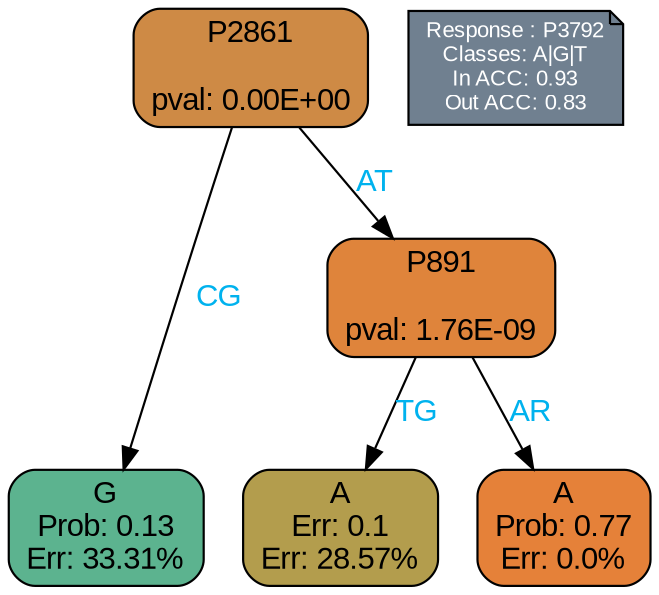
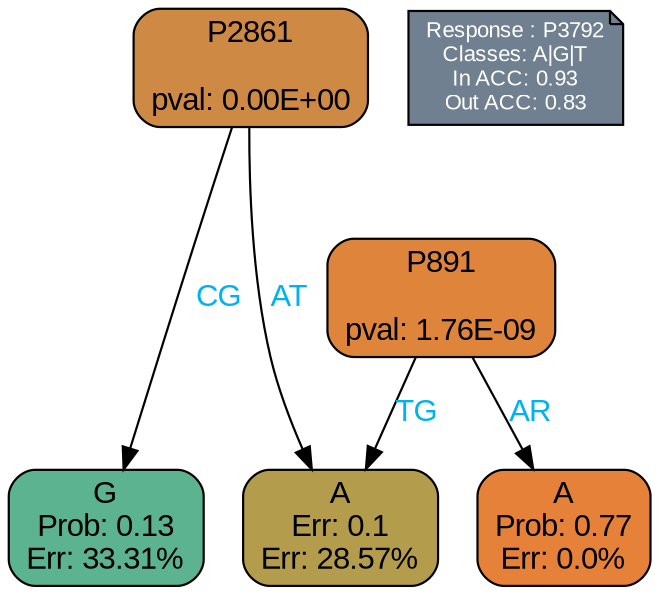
  digraph {
    fontname="Liberation Sans"
    ranksep=equally
    splines=polylines
    node [color=black fontname="Liberation Sans" shape=box style="filled, rounded"]
    edge [fontcolor=deepskyblue2 fontname="Liberation Sans"]
    n1 [fillcolor="#e58139" label="A\nProb: 0.77\nErr: 0.0%"]
    n2 [fillcolor="#b39d4d" label="A\nErr: 0.1\nErr: 28.57%"]
    n3 [fillcolor="#5cb38f" label="G\nProb: 0.13\nErr: 33.31%"]
    n4 [align=left fillcolor=slategray fontcolor=white fontsize=10 label="Response : P3792\nClasses: A|G|T\nIn ACC: 0.93\nOut ACC: 0.83\n" shape=note style=filled]
    n5 [fillcolor="#ce8a45" label="P2861\n\npval: 0.00E+00"]
    n6 [fillcolor="#df843b" label="P891\n\npval: 1.76E-09"]
    subgraph sub_1 {
      rank=same
      n1
      n2
      n3
    }
    subgraph sub_2 {
      rank=same
      n4
      n5
    }
    n5 -> n3 [label=CG]
-   n5 -> n6 [label=AT]
+   n5 -> n2 [label=AT]
    n6 -> n1 [label=AR]
    n6 -> n2 [label=TG]
  }
